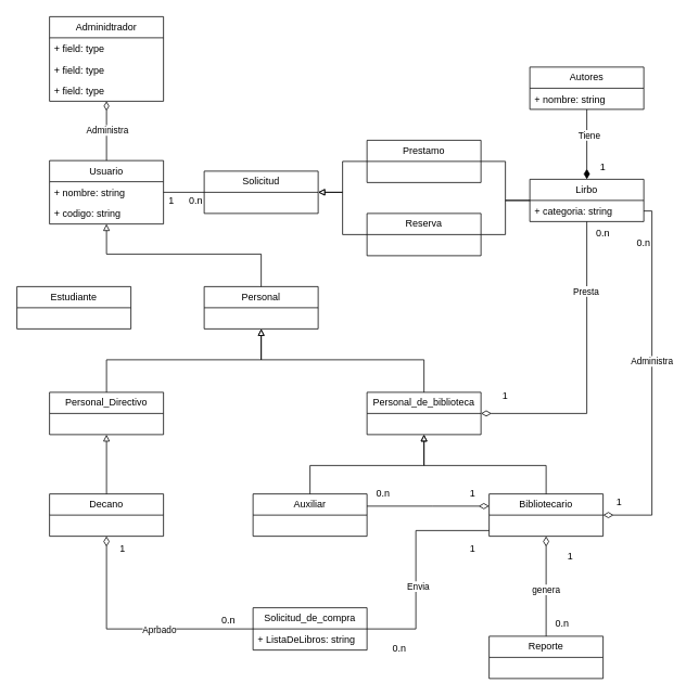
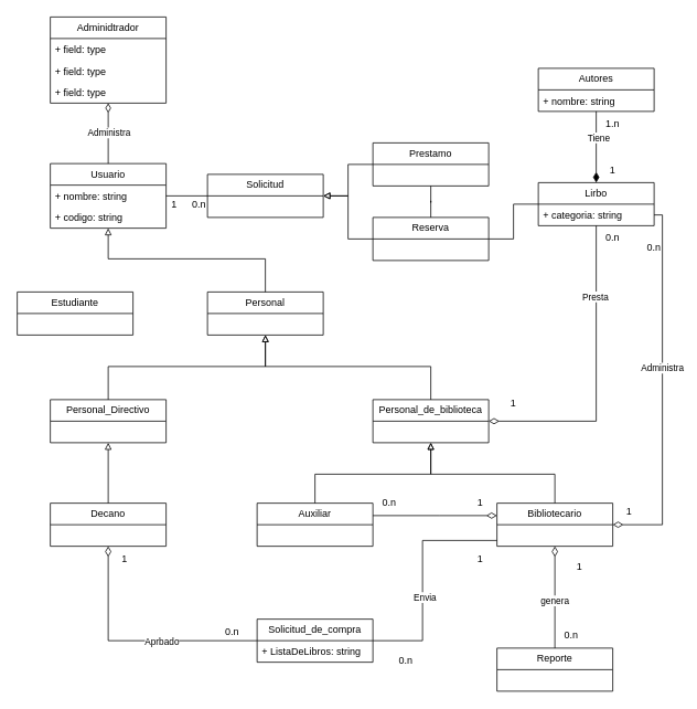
  <mxCell id="0" />
  <mxCell id="1" parent="0" />
  <mxCell id="2" style="edgeStyle=orthogonalEdgeStyle;rounded=0;orthogonalLoop=1;jettySize=auto;html=1;entryX=0.5;entryY=0;entryDx=0;entryDy=0;startArrow=diamondThin;startFill=0;endArrow=none;endFill=0;startSize=9;" parent="1" source="4" target="10" edge="1"><mxGeometry relative="1" as="geometry" /></mxCell>
  <mxCell id="3" value="Administra" style="edgeLabel;html=1;align=center;verticalAlign=middle;resizable=0;points=[];" parent="2" vertex="1" connectable="0"><mxGeometry x="-0.035" relative="1" as="geometry"><mxPoint as="offset" /></mxGeometry></mxCell>
  <mxCell id="4" value="Adminidtrador" style="swimlane;fontStyle=0;childLayout=stackLayout;horizontal=1;startSize=26;fillColor=none;horizontalStack=0;resizeParent=1;resizeParentMax=0;resizeLast=0;collapsible=1;marginBottom=0;whiteSpace=wrap;html=1;" parent="1" vertex="1"><mxGeometry x="60" y="20" width="140" height="104" as="geometry" /></mxCell>
  <mxCell id="5" value="+ field: type" style="text;strokeColor=none;fillColor=none;align=left;verticalAlign=top;spacingLeft=4;spacingRight=4;overflow=hidden;rotatable=0;points=[[0,0.5],[1,0.5]];portConstraint=eastwest;whiteSpace=wrap;html=1;" parent="4" vertex="1"><mxGeometry y="26" width="140" height="26" as="geometry" /></mxCell>
  <mxCell id="6" value="+ field: type" style="text;strokeColor=none;fillColor=none;align=left;verticalAlign=top;spacingLeft=4;spacingRight=4;overflow=hidden;rotatable=0;points=[[0,0.5],[1,0.5]];portConstraint=eastwest;whiteSpace=wrap;html=1;" parent="4" vertex="1"><mxGeometry y="52" width="140" height="26" as="geometry" /></mxCell>
  <mxCell id="7" value="+ field: type" style="text;strokeColor=none;fillColor=none;align=left;verticalAlign=top;spacingLeft=4;spacingRight=4;overflow=hidden;rotatable=0;points=[[0,0.5],[1,0.5]];portConstraint=eastwest;whiteSpace=wrap;html=1;" parent="4" vertex="1"><mxGeometry y="78" width="140" height="26" as="geometry" /></mxCell>
  <mxCell id="8" style="edgeStyle=orthogonalEdgeStyle;rounded=0;orthogonalLoop=1;jettySize=auto;html=1;endArrow=none;endFill=0;" parent="1" source="10" target="13" edge="1"><mxGeometry relative="1" as="geometry" /></mxCell>
  <mxCell id="9" style="edgeStyle=orthogonalEdgeStyle;rounded=0;orthogonalLoop=1;jettySize=auto;html=1;endArrow=none;endFill=0;startArrow=block;startFill=0;" parent="1" source="10" target="27" edge="1"><mxGeometry relative="1" as="geometry"><Array as="points"><mxPoint x="130" y="312" /><mxPoint x="320" y="312" /></Array></mxGeometry></mxCell>
  <mxCell id="10" value="Usuario" style="swimlane;fontStyle=0;childLayout=stackLayout;horizontal=1;startSize=26;fillColor=none;horizontalStack=0;resizeParent=1;resizeParentMax=0;resizeLast=0;collapsible=1;marginBottom=0;whiteSpace=wrap;html=1;" parent="1" vertex="1"><mxGeometry x="60" y="197" width="140" height="78" as="geometry" /></mxCell>
  <mxCell id="11" value="+ nombre: string" style="text;strokeColor=none;fillColor=none;align=left;verticalAlign=top;spacingLeft=4;spacingRight=4;overflow=hidden;rotatable=0;points=[[0,0.5],[1,0.5]];portConstraint=eastwest;whiteSpace=wrap;html=1;" parent="10" vertex="1"><mxGeometry y="26" width="140" height="26" as="geometry" /></mxCell>
  <mxCell id="12" value="+ codigo: string" style="text;strokeColor=none;fillColor=none;align=left;verticalAlign=top;spacingLeft=4;spacingRight=4;overflow=hidden;rotatable=0;points=[[0,0.5],[1,0.5]];portConstraint=eastwest;whiteSpace=wrap;html=1;" parent="10" vertex="1"><mxGeometry y="52" width="140" height="26" as="geometry" /></mxCell>
  <mxCell id="13" value="Solicitud" style="swimlane;fontStyle=0;childLayout=stackLayout;horizontal=1;startSize=26;fillColor=none;horizontalStack=0;resizeParent=1;resizeParentMax=0;resizeLast=0;collapsible=1;marginBottom=0;whiteSpace=wrap;html=1;" parent="1" vertex="1"><mxGeometry x="250" y="210" width="140" height="52" as="geometry" /></mxCell>
  <mxCell id="14" style="edgeStyle=orthogonalEdgeStyle;rounded=0;orthogonalLoop=1;jettySize=auto;html=1;endArrow=block;endFill=0;" parent="1" source="16" target="13" edge="1"><mxGeometry relative="1" as="geometry"><Array as="points"><mxPoint x="420" y="198" /><mxPoint x="420" y="236" /></Array></mxGeometry></mxCell>
- <mxCell id="15" style="edgeStyle=orthogonalEdgeStyle;rounded=0;orthogonalLoop=1;jettySize=auto;html=1;endArrow=none;endFill=0;" parent="1" source="16" target="24" edge="1"><mxGeometry relative="1" as="geometry" /></mxCell>
+ <mxCell id="15" style="edgeStyle=orthogonalEdgeStyle;rounded=0;orthogonalLoop=1;jettySize=auto;html=1;endArrow=none;endFill=0;" parent="1" source="16" target="19" edge="1"><mxGeometry relative="1" as="geometry" /></mxCell>
  <mxCell id="16" value="Prestamo" style="swimlane;fontStyle=0;childLayout=stackLayout;horizontal=1;startSize=26;fillColor=none;horizontalStack=0;resizeParent=1;resizeParentMax=0;resizeLast=0;collapsible=1;marginBottom=0;whiteSpace=wrap;html=1;" parent="1" vertex="1"><mxGeometry x="450" y="172" width="140" height="52" as="geometry" /></mxCell>
  <mxCell id="17" style="edgeStyle=orthogonalEdgeStyle;rounded=0;orthogonalLoop=1;jettySize=auto;html=1;endArrow=block;endFill=0;" parent="1" source="19" target="13" edge="1"><mxGeometry relative="1" as="geometry" /></mxCell>
  <mxCell id="18" style="edgeStyle=orthogonalEdgeStyle;rounded=0;orthogonalLoop=1;jettySize=auto;html=1;entryX=0;entryY=0.5;entryDx=0;entryDy=0;endArrow=none;endFill=0;" parent="1" source="19" target="24" edge="1"><mxGeometry relative="1" as="geometry" /></mxCell>
  <mxCell id="19" value="Reserva" style="swimlane;fontStyle=0;childLayout=stackLayout;horizontal=1;startSize=26;fillColor=none;horizontalStack=0;resizeParent=1;resizeParentMax=0;resizeLast=0;collapsible=1;marginBottom=0;whiteSpace=wrap;html=1;" parent="1" vertex="1"><mxGeometry x="450" y="262" width="140" height="52" as="geometry" /></mxCell>
  <mxCell id="20" style="edgeStyle=orthogonalEdgeStyle;rounded=0;orthogonalLoop=1;jettySize=auto;html=1;endArrow=diamondThin;endFill=1;startSize=6;endSize=10;" parent="1" source="22" target="24" edge="1"><mxGeometry relative="1" as="geometry" /></mxCell>
  <mxCell id="21" value="Tiene" style="edgeLabel;html=1;align=center;verticalAlign=middle;resizable=0;points=[];" parent="20" vertex="1" connectable="0"><mxGeometry x="-0.285" y="2" relative="1" as="geometry"><mxPoint as="offset" /></mxGeometry></mxCell>
  <mxCell id="22" value="Autores" style="swimlane;fontStyle=0;childLayout=stackLayout;horizontal=1;startSize=26;fillColor=none;horizontalStack=0;resizeParent=1;resizeParentMax=0;resizeLast=0;collapsible=1;marginBottom=0;whiteSpace=wrap;html=1;" parent="1" vertex="1"><mxGeometry x="650" y="82" width="140" height="52" as="geometry" /></mxCell>
  <mxCell id="23" value="+ nombre: string" style="text;strokeColor=none;fillColor=none;align=left;verticalAlign=top;spacingLeft=4;spacingRight=4;overflow=hidden;rotatable=0;points=[[0,0.5],[1,0.5]];portConstraint=eastwest;whiteSpace=wrap;html=1;" parent="22" vertex="1"><mxGeometry y="26" width="140" height="26" as="geometry" /></mxCell>
  <mxCell id="24" value="Lirbo" style="swimlane;fontStyle=0;childLayout=stackLayout;horizontal=1;startSize=26;fillColor=none;horizontalStack=0;resizeParent=1;resizeParentMax=0;resizeLast=0;collapsible=1;marginBottom=0;whiteSpace=wrap;html=1;" parent="1" vertex="1"><mxGeometry x="650" y="220" width="140" height="52" as="geometry" /></mxCell>
  <mxCell id="25" value="+ categoria: string" style="text;strokeColor=none;fillColor=none;align=left;verticalAlign=top;spacingLeft=4;spacingRight=4;overflow=hidden;rotatable=0;points=[[0,0.5],[1,0.5]];portConstraint=eastwest;whiteSpace=wrap;html=1;" parent="24" vertex="1"><mxGeometry y="26" width="140" height="26" as="geometry" /></mxCell>
  <mxCell id="26" style="edgeStyle=orthogonalEdgeStyle;rounded=0;orthogonalLoop=1;jettySize=auto;html=1;endArrow=none;endFill=0;startArrow=block;startFill=0;" parent="1" source="27" target="49" edge="1"><mxGeometry relative="1" as="geometry"><Array as="points"><mxPoint x="320" y="442" /><mxPoint x="130" y="442" /></Array></mxGeometry></mxCell>
  <mxCell id="27" value="Personal" style="swimlane;fontStyle=0;childLayout=stackLayout;horizontal=1;startSize=26;fillColor=none;horizontalStack=0;resizeParent=1;resizeParentMax=0;resizeLast=0;collapsible=1;marginBottom=0;whiteSpace=wrap;html=1;" parent="1" vertex="1"><mxGeometry x="250" y="352" width="140" height="52" as="geometry" /></mxCell>
  <mxCell id="28" value="Estudiante" style="swimlane;fontStyle=0;childLayout=stackLayout;horizontal=1;startSize=26;fillColor=none;horizontalStack=0;resizeParent=1;resizeParentMax=0;resizeLast=0;collapsible=1;marginBottom=0;whiteSpace=wrap;html=1;" parent="1" vertex="1"><mxGeometry x="20" y="352" width="140" height="52" as="geometry" /></mxCell>
  <mxCell id="29" style="edgeStyle=orthogonalEdgeStyle;rounded=0;orthogonalLoop=1;jettySize=auto;html=1;endArrow=block;endFill=0;" parent="1" source="34" target="27" edge="1"><mxGeometry relative="1" as="geometry"><Array as="points"><mxPoint x="520" y="442" /><mxPoint x="320" y="442" /></Array></mxGeometry></mxCell>
  <mxCell id="30" style="edgeStyle=orthogonalEdgeStyle;rounded=0;orthogonalLoop=1;jettySize=auto;html=1;startArrow=block;startFill=0;endArrow=none;endFill=0;" parent="1" source="34" target="41" edge="1"><mxGeometry relative="1" as="geometry"><Array as="points"><mxPoint x="520" y="572" /><mxPoint x="380" y="572" /></Array></mxGeometry></mxCell>
  <mxCell id="31" style="edgeStyle=orthogonalEdgeStyle;rounded=0;orthogonalLoop=1;jettySize=auto;html=1;endArrow=none;endFill=0;startArrow=block;startFill=0;" parent="1" source="34" target="39" edge="1"><mxGeometry relative="1" as="geometry"><Array as="points"><mxPoint x="520" y="572" /><mxPoint x="670" y="572" /></Array></mxGeometry></mxCell>
  <mxCell id="32" style="edgeStyle=orthogonalEdgeStyle;rounded=0;orthogonalLoop=1;jettySize=auto;html=1;endArrow=none;endFill=0;startArrow=diamondThin;startFill=0;startSize=10;endSize=10;" parent="1" source="34" target="24" edge="1"><mxGeometry relative="1" as="geometry" /></mxCell>
  <mxCell id="33" value="Presta" style="edgeLabel;html=1;align=center;verticalAlign=middle;resizable=0;points=[];" parent="32" vertex="1" connectable="0"><mxGeometry x="0.535" y="2" relative="1" as="geometry"><mxPoint as="offset" /></mxGeometry></mxCell>
  <mxCell id="34" value="Personal_de_biblioteca" style="swimlane;fontStyle=0;childLayout=stackLayout;horizontal=1;startSize=26;fillColor=none;horizontalStack=0;resizeParent=1;resizeParentMax=0;resizeLast=0;collapsible=1;marginBottom=0;whiteSpace=wrap;html=1;" parent="1" vertex="1"><mxGeometry x="450" y="482" width="140" height="52" as="geometry" /></mxCell>
  <mxCell id="35" style="edgeStyle=orthogonalEdgeStyle;rounded=0;orthogonalLoop=1;jettySize=auto;html=1;startArrow=diamondThin;startFill=0;endArrow=none;endFill=0;startSize=10;" parent="1" source="39" target="42" edge="1"><mxGeometry relative="1" as="geometry" /></mxCell>
  <mxCell id="36" value="genera" style="edgeLabel;html=1;align=center;verticalAlign=middle;resizable=0;points=[];" parent="35" vertex="1" connectable="0"><mxGeometry x="0.056" y="-1" relative="1" as="geometry"><mxPoint as="offset" /></mxGeometry></mxCell>
  <mxCell id="37" style="edgeStyle=orthogonalEdgeStyle;rounded=0;orthogonalLoop=1;jettySize=auto;html=1;endArrow=none;endFill=0;" parent="1" source="39" target="45" edge="1"><mxGeometry relative="1" as="geometry"><Array as="points"><mxPoint x="510" y="652" /><mxPoint x="510" y="773" /></Array></mxGeometry></mxCell>
  <mxCell id="38" value="Envia" style="edgeLabel;html=1;align=center;verticalAlign=middle;resizable=0;points=[];" parent="37" vertex="1" connectable="0"><mxGeometry x="0.164" y="2" relative="1" as="geometry"><mxPoint as="offset" /></mxGeometry></mxCell>
  <mxCell id="39" value="Bibliotecario" style="swimlane;fontStyle=0;childLayout=stackLayout;horizontal=1;startSize=26;fillColor=none;horizontalStack=0;resizeParent=1;resizeParentMax=0;resizeLast=0;collapsible=1;marginBottom=0;whiteSpace=wrap;html=1;" parent="1" vertex="1"><mxGeometry x="600" y="607" width="140" height="52" as="geometry" /></mxCell>
  <mxCell id="40" style="edgeStyle=orthogonalEdgeStyle;rounded=0;orthogonalLoop=1;jettySize=auto;html=1;endArrow=diamondThin;endFill=0;endSize=10;startSize=10;" parent="1" source="41" target="39" edge="1"><mxGeometry relative="1" as="geometry"><Array as="points"><mxPoint x="530" y="622" /><mxPoint x="530" y="622" /></Array></mxGeometry></mxCell>
  <mxCell id="41" value="Auxiliar" style="swimlane;fontStyle=0;childLayout=stackLayout;horizontal=1;startSize=26;fillColor=none;horizontalStack=0;resizeParent=1;resizeParentMax=0;resizeLast=0;collapsible=1;marginBottom=0;whiteSpace=wrap;html=1;" parent="1" vertex="1"><mxGeometry x="310" y="607" width="140" height="52" as="geometry" /></mxCell>
  <mxCell id="42" value="Reporte" style="swimlane;fontStyle=0;childLayout=stackLayout;horizontal=1;startSize=26;fillColor=none;horizontalStack=0;resizeParent=1;resizeParentMax=0;resizeLast=0;collapsible=1;marginBottom=0;whiteSpace=wrap;html=1;" parent="1" vertex="1"><mxGeometry x="600" y="782" width="140" height="52" as="geometry" /></mxCell>
  <mxCell id="43" style="edgeStyle=orthogonalEdgeStyle;rounded=0;orthogonalLoop=1;jettySize=auto;html=1;endArrow=diamondThin;endFill=0;startSize=10;endSize=10;" parent="1" source="45" target="47" edge="1"><mxGeometry relative="1" as="geometry" /></mxCell>
  <mxCell id="44" value="Aprbado" style="edgeLabel;html=1;align=center;verticalAlign=middle;resizable=0;points=[];" parent="43" vertex="1" connectable="0"><mxGeometry x="-0.212" relative="1" as="geometry"><mxPoint as="offset" /></mxGeometry></mxCell>
  <mxCell id="45" value="Solicitud_de_compra" style="swimlane;fontStyle=0;childLayout=stackLayout;horizontal=1;startSize=26;fillColor=none;horizontalStack=0;resizeParent=1;resizeParentMax=0;resizeLast=0;collapsible=1;marginBottom=0;whiteSpace=wrap;html=1;" parent="1" vertex="1"><mxGeometry x="310" y="747" width="140" height="52" as="geometry" /></mxCell>
  <mxCell id="46" value="+ ListaDeLibros: string" style="text;strokeColor=none;fillColor=none;align=left;verticalAlign=top;spacingLeft=4;spacingRight=4;overflow=hidden;rotatable=0;points=[[0,0.5],[1,0.5]];portConstraint=eastwest;whiteSpace=wrap;html=1;" parent="45" vertex="1"><mxGeometry y="26" width="140" height="26" as="geometry" /></mxCell>
  <mxCell id="47" value="Decano" style="swimlane;fontStyle=0;childLayout=stackLayout;horizontal=1;startSize=26;fillColor=none;horizontalStack=0;resizeParent=1;resizeParentMax=0;resizeLast=0;collapsible=1;marginBottom=0;whiteSpace=wrap;html=1;" parent="1" vertex="1"><mxGeometry x="60" y="607" width="140" height="52" as="geometry" /></mxCell>
  <mxCell id="48" style="edgeStyle=orthogonalEdgeStyle;rounded=0;orthogonalLoop=1;jettySize=auto;html=1;endArrow=none;endFill=0;startArrow=block;startFill=0;" parent="1" source="49" target="47" edge="1"><mxGeometry relative="1" as="geometry" /></mxCell>
  <mxCell id="49" value="Personal_Directivo" style="swimlane;fontStyle=0;childLayout=stackLayout;horizontal=1;startSize=26;fillColor=none;horizontalStack=0;resizeParent=1;resizeParentMax=0;resizeLast=0;collapsible=1;marginBottom=0;whiteSpace=wrap;html=1;" parent="1" vertex="1"><mxGeometry x="60" y="482" width="140" height="52" as="geometry" /></mxCell>
  <mxCell id="50" style="edgeStyle=orthogonalEdgeStyle;rounded=0;orthogonalLoop=1;jettySize=auto;html=1;endArrow=diamondThin;endFill=0;startSize=10;endSize=10;" parent="1" source="25" target="39" edge="1"><mxGeometry relative="1" as="geometry"><Array as="points"><mxPoint x="800" y="259" /><mxPoint x="800" y="633" /></Array></mxGeometry></mxCell>
  <mxCell id="51" value="Administra" style="edgeLabel;html=1;align=center;verticalAlign=middle;resizable=0;points=[];" parent="50" vertex="1" connectable="0"><mxGeometry x="-0.125" y="-1" relative="1" as="geometry"><mxPoint as="offset" /></mxGeometry></mxCell>
  <mxCell id="52" value="1" style="text;html=1;align=center;verticalAlign=middle;whiteSpace=wrap;rounded=0;" parent="1" vertex="1"><mxGeometry x="180" y="232" width="60" height="30" as="geometry" /></mxCell>
  <mxCell id="53" value="0.n" style="text;html=1;align=center;verticalAlign=middle;whiteSpace=wrap;rounded=0;" parent="1" vertex="1"><mxGeometry x="210" y="232" width="60" height="30" as="geometry" /></mxCell>
  <mxCell id="54" value="1" style="text;html=1;align=center;verticalAlign=middle;whiteSpace=wrap;rounded=0;" parent="1" vertex="1"><mxGeometry x="710" y="190" width="60" height="30" as="geometry" /></mxCell>
+ <mxCell id="55" value="1.n" style="text;html=1;align=center;verticalAlign=middle;whiteSpace=wrap;rounded=0;" parent="1" vertex="1"><mxGeometry x="710" y="134" width="60" height="30" as="geometry" /></mxCell>
  <mxCell id="56" value="0.n" style="text;html=1;align=center;verticalAlign=middle;whiteSpace=wrap;rounded=0;" parent="1" vertex="1"><mxGeometry x="710" y="272" width="60" height="30" as="geometry" /></mxCell>
  <mxCell id="57" value="1" style="text;html=1;align=center;verticalAlign=middle;whiteSpace=wrap;rounded=0;" parent="1" vertex="1"><mxGeometry x="590" y="472" width="60" height="30" as="geometry" /></mxCell>
  <mxCell id="58" value="1" style="text;html=1;align=center;verticalAlign=middle;whiteSpace=wrap;rounded=0;" parent="1" vertex="1"><mxGeometry x="730" y="602" width="60" height="30" as="geometry" /></mxCell>
  <mxCell id="59" value="0.n" style="text;html=1;align=center;verticalAlign=middle;whiteSpace=wrap;rounded=0;" parent="1" vertex="1"><mxGeometry x="760" y="284" width="60" height="30" as="geometry" /></mxCell>
  <mxCell id="60" value="0.n" style="text;html=1;align=center;verticalAlign=middle;whiteSpace=wrap;rounded=0;" parent="1" vertex="1"><mxGeometry x="440" y="592" width="60" height="30" as="geometry" /></mxCell>
  <mxCell id="61" value="1" style="text;html=1;align=center;verticalAlign=middle;whiteSpace=wrap;rounded=0;" parent="1" vertex="1"><mxGeometry x="550" y="592" width="60" height="30" as="geometry" /></mxCell>
  <mxCell id="62" value="1" style="text;html=1;align=center;verticalAlign=middle;whiteSpace=wrap;rounded=0;" parent="1" vertex="1"><mxGeometry x="550" y="659" width="60" height="30" as="geometry" /></mxCell>
  <mxCell id="63" value="0.n" style="text;html=1;align=center;verticalAlign=middle;whiteSpace=wrap;rounded=0;" parent="1" vertex="1"><mxGeometry x="460" y="782" width="60" height="30" as="geometry" /></mxCell>
  <mxCell id="64" value="1" style="text;html=1;align=center;verticalAlign=middle;whiteSpace=wrap;rounded=0;" parent="1" vertex="1"><mxGeometry x="670" y="669" width="60" height="30" as="geometry" /></mxCell>
  <mxCell id="65" value="0.n" style="text;html=1;align=center;verticalAlign=middle;whiteSpace=wrap;rounded=0;" parent="1" vertex="1"><mxGeometry x="660" y="752" width="60" height="30" as="geometry" /></mxCell>
  <mxCell id="66" value="1" style="text;html=1;align=center;verticalAlign=middle;whiteSpace=wrap;rounded=0;" parent="1" vertex="1"><mxGeometry x="120" y="659" width="60" height="30" as="geometry" /></mxCell>
  <mxCell id="67" value="0.n" style="text;html=1;align=center;verticalAlign=middle;whiteSpace=wrap;rounded=0;" parent="1" vertex="1"><mxGeometry x="250" y="747" width="60" height="30" as="geometry" /></mxCell>
